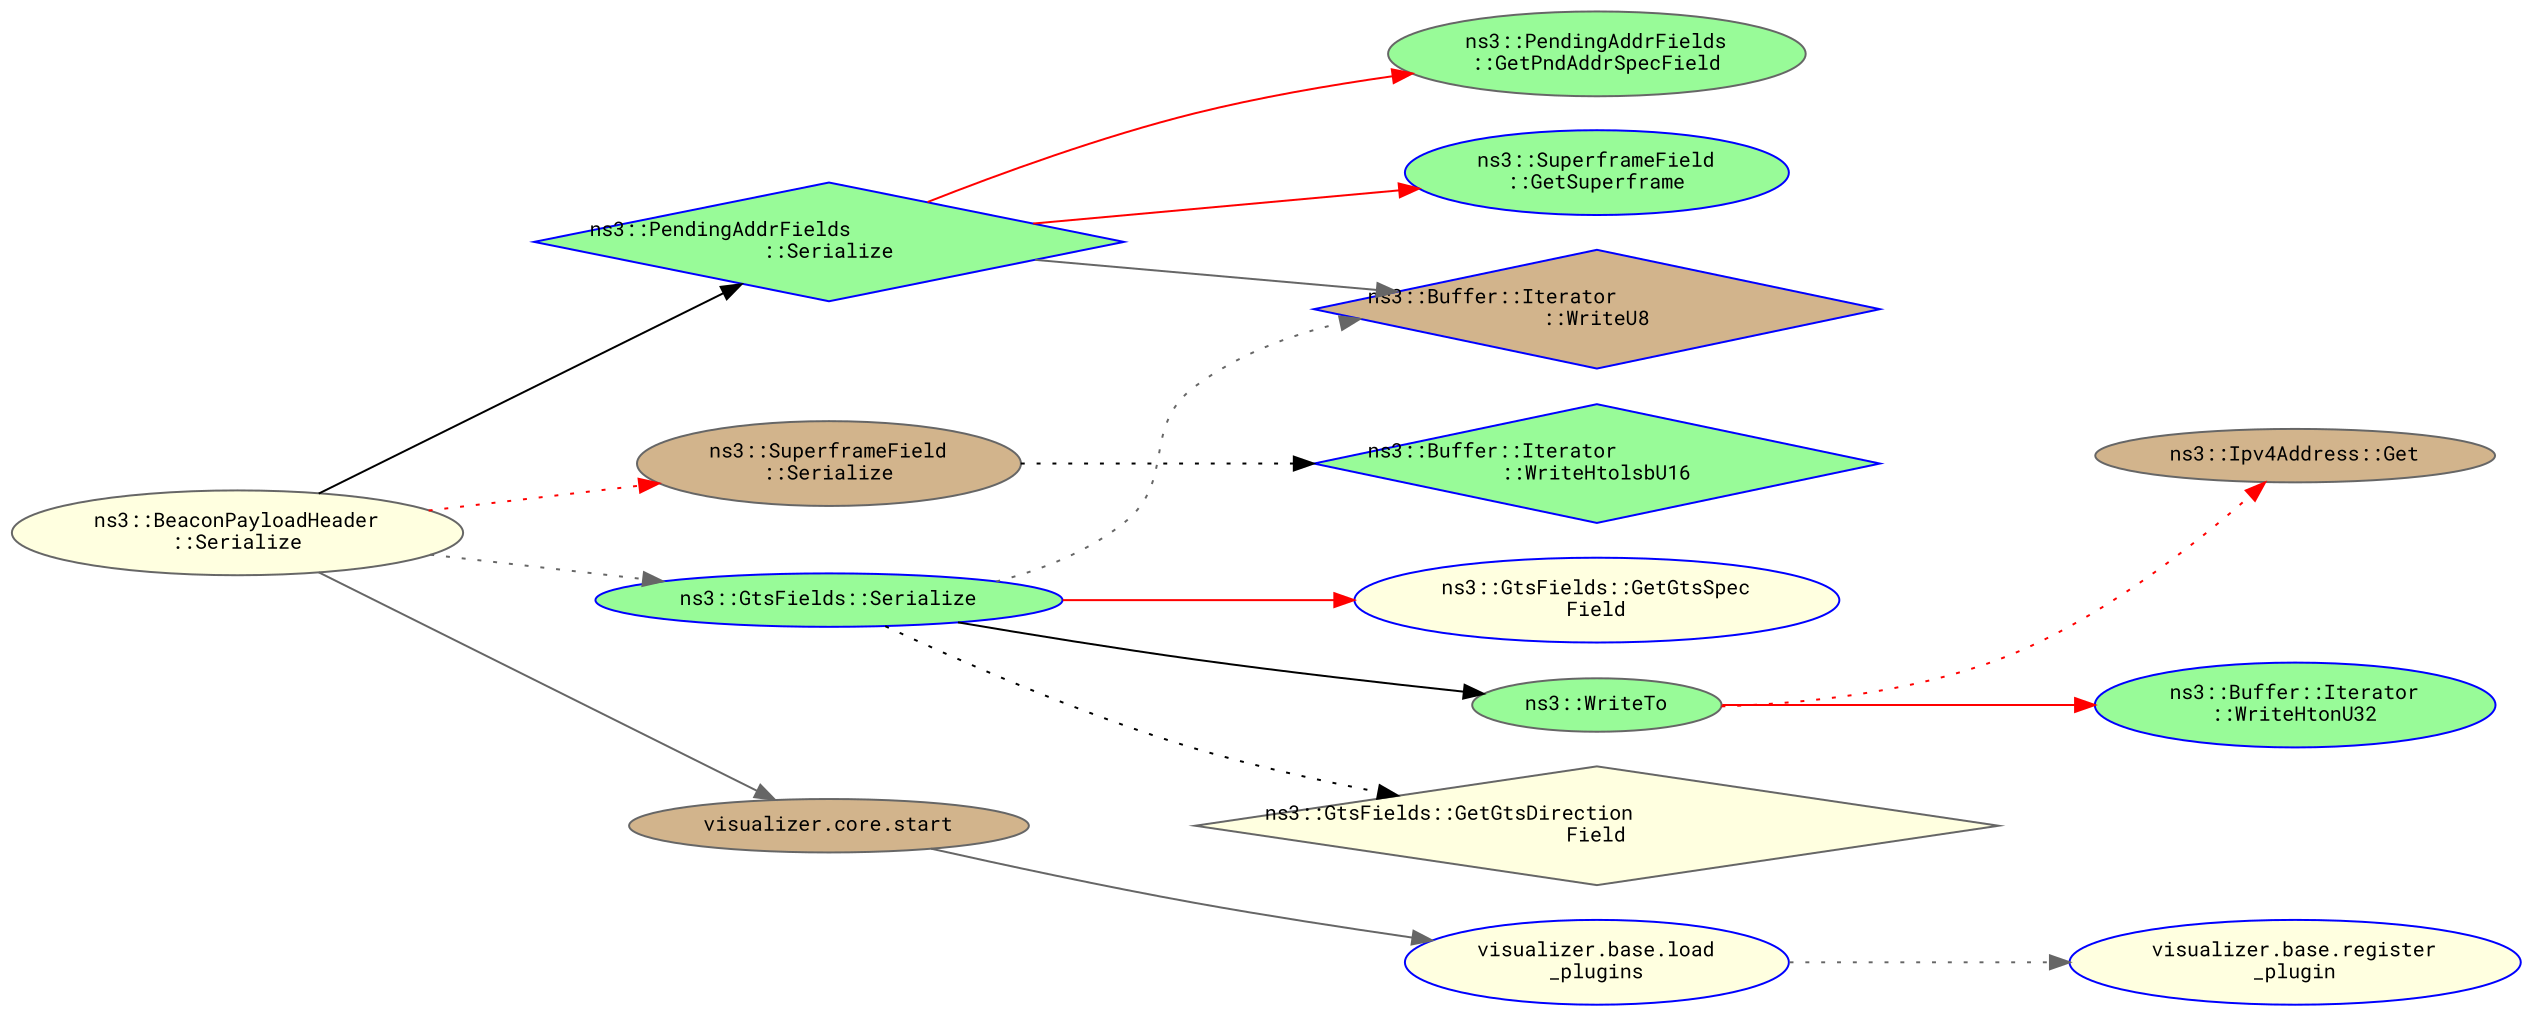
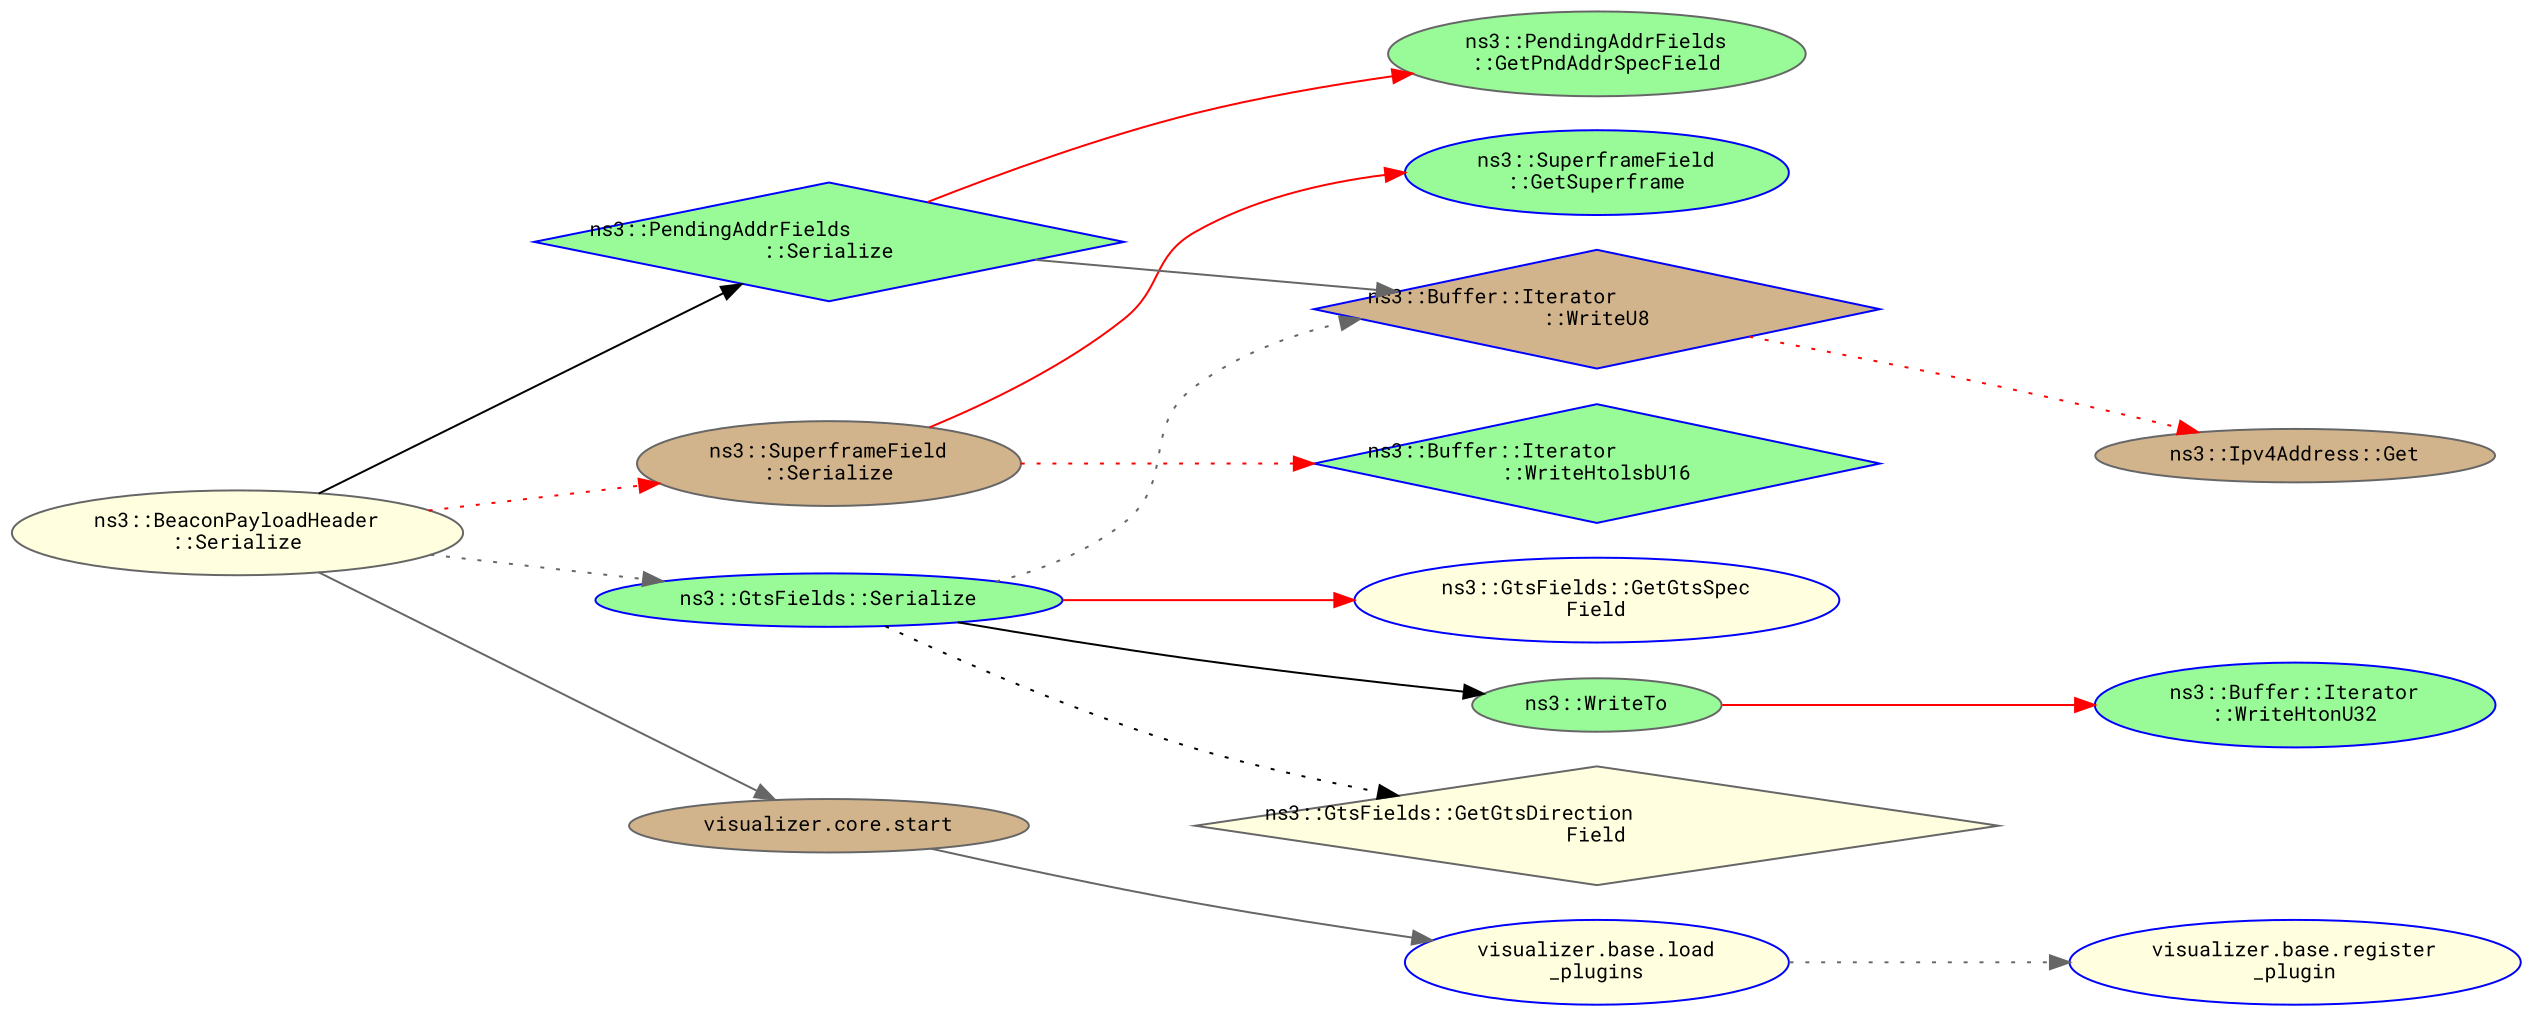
  digraph {
    fontname="Roboto Mono"
    rankdir=LR
    node [color=blue fillcolor=palegreen fontname="Roboto Mono" fontsize=10 shape=ellipse style=filled]
    edge [color=red fontname="Roboto Mono" fontsize=10 labelfontname=Helvetica labelfontsize=10 style=solid]
    n1 [color=gray40 fillcolor=lightyellow fontcolor=black height=0.2 label="ns3::BeaconPayloadHeader\l::Serialize" width=0.4]
    n2 [color=gray40 fillcolor=tan height=0.2 label="ns3::SuperframeField\l::Serialize" width=0.4]
    n3 [height=0.2 label="ns3::GtsFields::Serialize" width=0.4]
    n4 [height=0.2 label="ns3::PendingAddrFields\l::Serialize" shape=diamond width=0.4]
    n5 [color=gray40 fillcolor=tan height=0.2 label="visualizer.core.start" width=0.4]
    n6 [height=0.2 label="ns3::SuperframeField\l::GetSuperframe" width=0.4]
    n7 [height=0.2 label="ns3::Buffer::Iterator\l::WriteHtolsbU16" shape=diamond width=0.4]
    n8 [color=gray40 fillcolor=lightyellow height=0.2 label="ns3::GtsFields::GetGtsDirection\lField" shape=diamond width=0.4]
    n9 [fillcolor=lightyellow height=0.2 label="ns3::GtsFields::GetGtsSpec\lField" width=0.4]
    n10 [color=gray40 height=0.2 label="ns3::WriteTo" width=0.4]
    n11 [fillcolor=tan height=0.2 label="ns3::Buffer::Iterator\l::WriteU8" shape=diamond width=0.4]
    n12 [color=gray40 height=0.2 label="ns3::PendingAddrFields\l::GetPndAddrSpecField" width=0.4]
    n13 [fillcolor=lightyellow height=0.2 label="visualizer.base.load\l_plugins" width=0.4]
    n14 [color=gray40 fillcolor=tan height=0.2 label="ns3::Ipv4Address::Get" width=0.4]
    n15 [height=0.2 label="ns3::Buffer::Iterator\l::WriteHtonU32" width=0.4]
    n16 [fillcolor=lightyellow height=0.2 label="visualizer.base.register\l_plugin" width=0.4]
    n1 -> n2 [style=dotted]
    n1 -> n3 [color=gray40 style=dotted]
    n1 -> n4 [color=black]
    n1 -> n5 [color=gray40]
-   n4 -> n6
-   n2 -> n7 [color=black style=dotted]
+   n2 -> n6
+   n2 -> n7 [style=dotted]
    n3 -> n8 [color=black style=dotted]
    n3 -> n9
    n3 -> n10 [color=black]
    n3 -> n11 [color=gray40 style=dotted]
    n4 -> n11 [color=gray40]
    n4 -> n12
    n5 -> n13 [color=gray40]
-   n10 -> n14 [style=dotted]
+   n11 -> n14 [style=dotted]
    n10 -> n15
    n13 -> n16 [color=gray40 style=dotted]
  }
